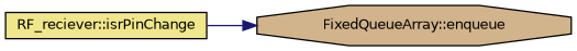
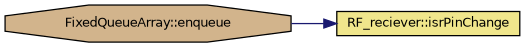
  digraph {
    rankdir=LR
    node [color=black fontname=Helvetica fontsize=10 style=filled]
    n1 [fillcolor=khaki fontcolor=black height=0.2 label="RF_reciever::isrPinChange" shape=box width=0.4]
    n2 [fillcolor=tan height=0.2 label="FixedQueueArray::enqueue" shape=octagon width=0.4]
-   n1 -> n2 [color=midnightblue fontname=Helvetica fontsize=10 labelfontname=Helvetica labelfontsize=10 style=solid]
+   n2 -> n1 [color=midnightblue fontname=Helvetica fontsize=10 labelfontname=Helvetica labelfontsize=10 style=solid]
  }
